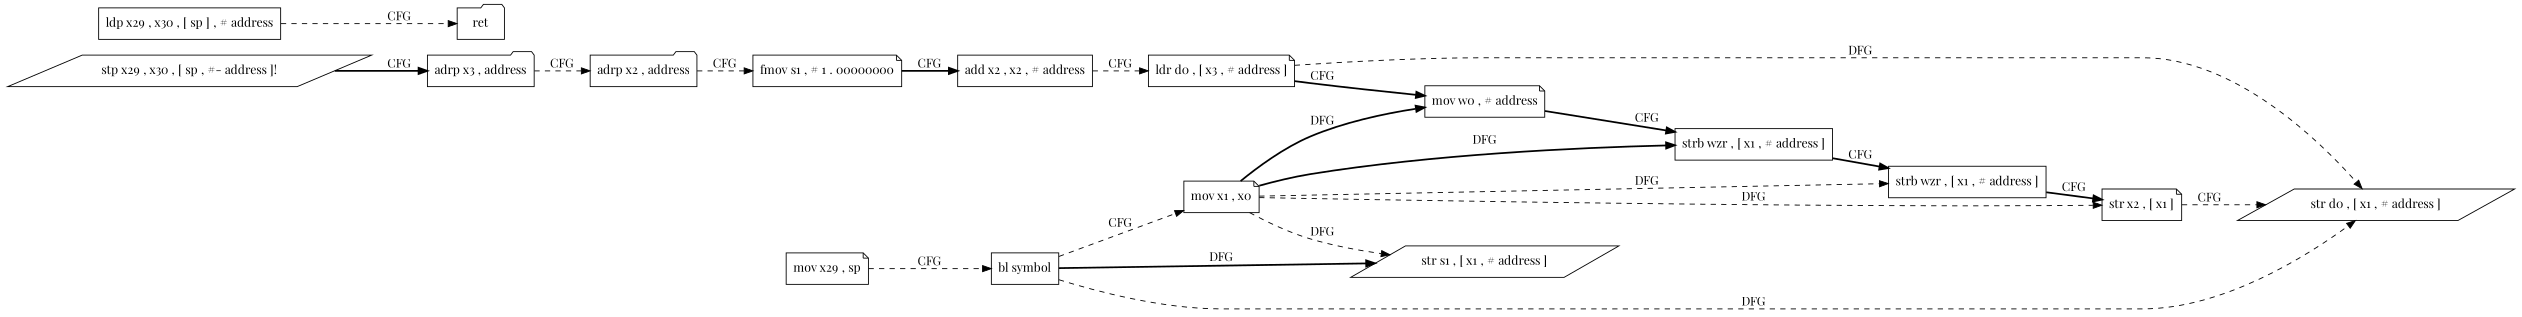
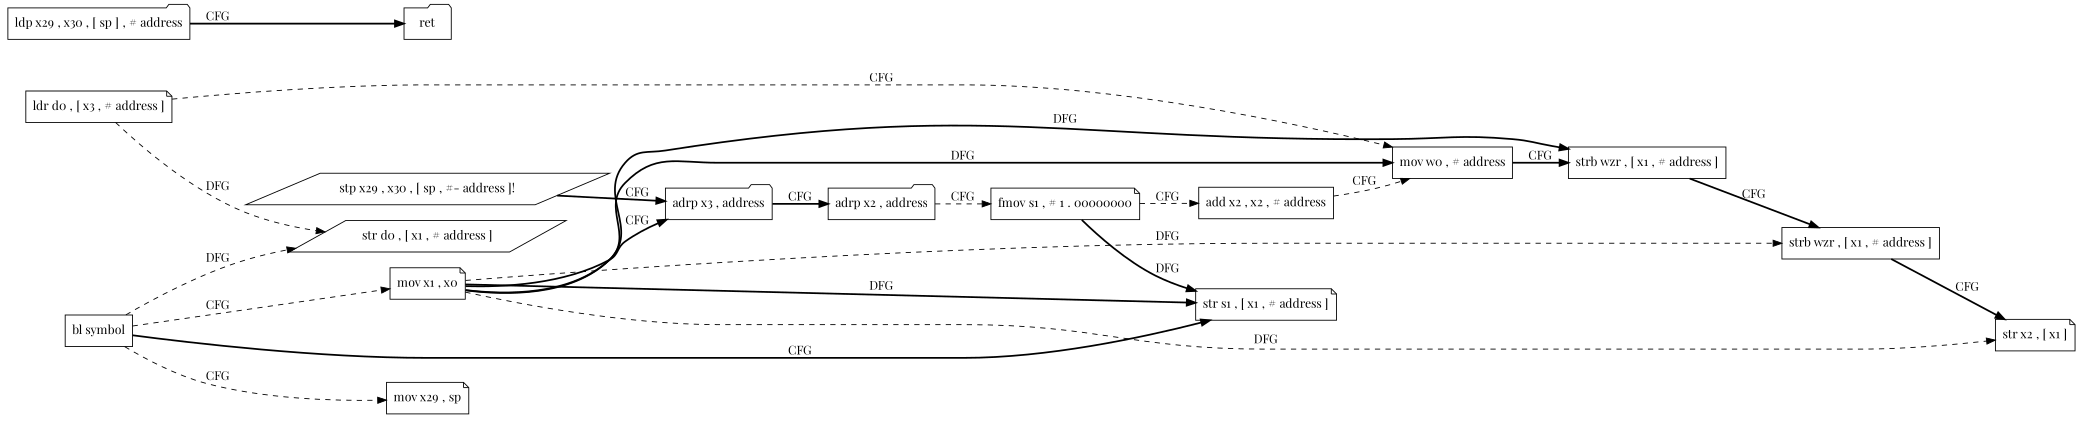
  digraph {
    fontname="Playfair Display"
    rankdir=LR
    node [fontname="Playfair Display" shape=note]
    edge [fontname="Playfair Display" style=bold]
    n1 [label="stp x29 , x30 , [ sp , #- address ]!" shape=parallelogram]
    n2 [label="adrp x3 , address" shape=folder]
    n3 [label="mov x29 , sp"]
    n4 [label="bl symbol" shape=box]
    n5 [label="mov x1 , x0"]
    n6 [label="str d0 , [ x1 , # address ]" shape=parallelogram]
-   n7 [label="str s1 , [ x1 , # address ]" shape=parallelogram]
+   n7 [label="str s1 , [ x1 , # address ]"]
    n8 [label="strb wzr , [ x1 , # address ]" shape=box]
    n9 [label="strb wzr , [ x1 , # address ]" shape=box]
    n10 [label="str x2 , [ x1 ]"]
-   n11 [label="mov w0 , # address"]
+   n11 [label="mov w0 , # address" shape=box]
    n12 [label="adrp x2 , address" shape=folder]
    n13 [label="fmov s1 , # 1 . 00000000"]
    n14 [label="add x2 , x2 , # address" shape=box]
    n15 [label="ldr d0 , [ x3 , # address ]"]
-   n16 [label="ldp x29 , x30 , [ sp ] , # address" shape=box]
+   n16 [label="ldp x29 , x30 , [ sp ] , # address" shape=folder]
    n17 [label=ret shape=folder]
    n1 -> n2 [label=CFG]
-   n2 -> n12 [label=CFG style=dashed]
-   n3 -> n4 [label=CFG style=dashed]
+   n2 -> n12 [label=CFG]
+   n4 -> n3 [label=CFG style=dashed]
    n4 -> n5 [label=CFG style=dashed]
    n4 -> n6 [label=DFG style=dashed]
-   n4 -> n7 [label=DFG]
-   n5 -> n7 [label=DFG style=dashed]
+   n4 -> n7 [label=CFG]
+   n5 -> n2 [label=CFG]
+   n5 -> n7 [label=DFG]
    n5 -> n8 [label=DFG]
    n5 -> n9 [label=DFG style=dashed]
    n5 -> n10 [label=DFG style=dashed]
    n5 -> n11 [label=DFG]
    n8 -> n9 [label=CFG]
    n9 -> n10 [label=CFG]
-   n10 -> n6 [label=CFG style=dashed]
    n11 -> n8 [label=CFG]
    n12 -> n13 [label=CFG style=dashed]
-   n13 -> n14 [label=CFG]
-   n14 -> n15 [label=CFG style=dashed]
+   n13 -> n7 [label=DFG]
+   n13 -> n14 [label=CFG style=dashed]
+   n14 -> n11 [label=CFG style=dashed]
    n15 -> n6 [label=DFG style=dashed]
-   n15 -> n11 [label=CFG]
-   n16 -> n17 [label=CFG style=dashed]
+   n15 -> n11 [label=CFG style=dashed]
+   n16 -> n17 [label=CFG]
  }
